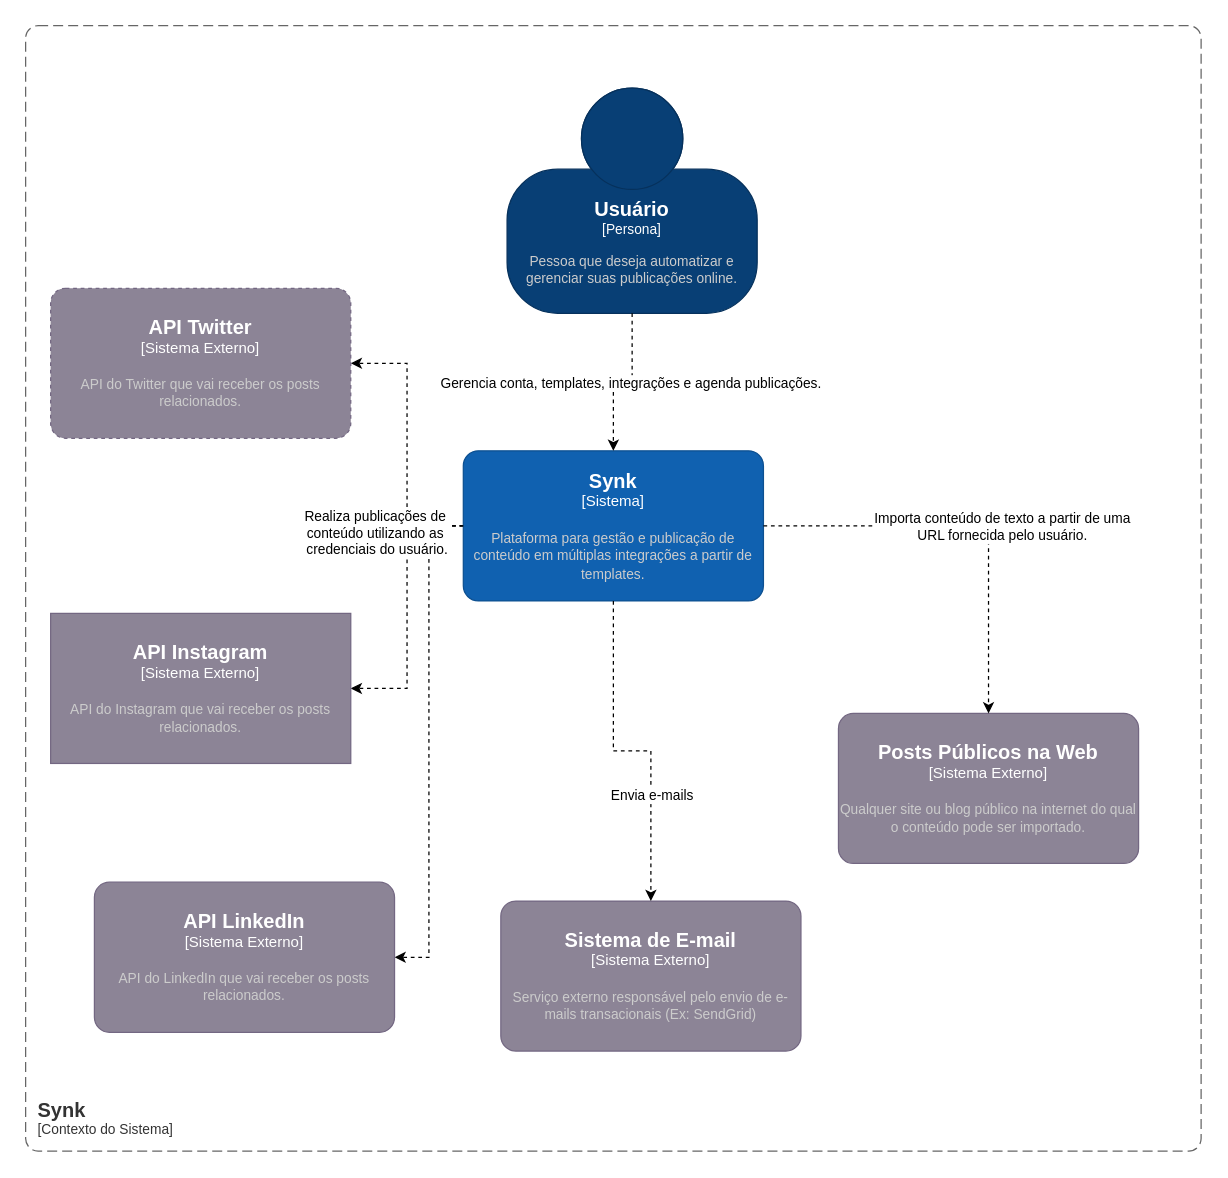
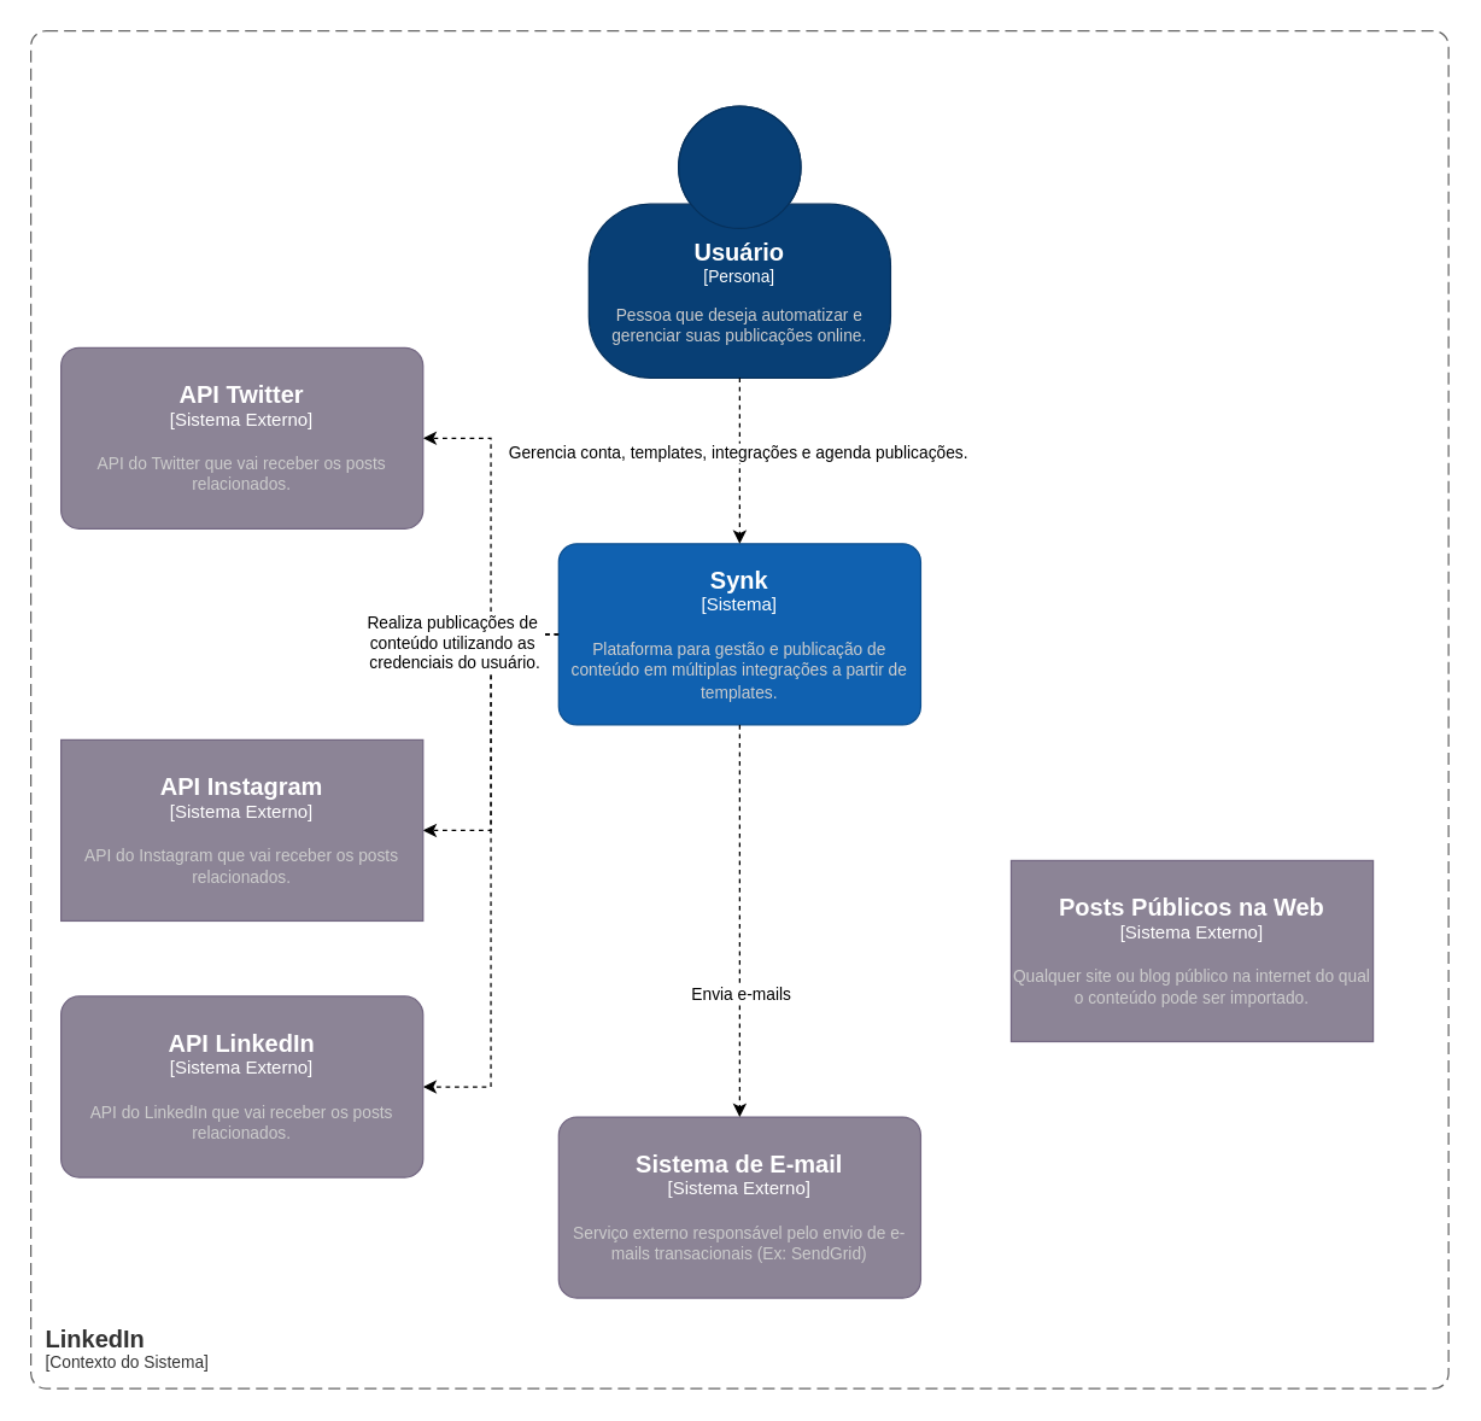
  <mxCell id="0" />
  <mxCell id="1" parent="0" />
  <mxCell id="2" style="edgeStyle=orthogonalEdgeStyle;rounded=0;orthogonalLoop=1;jettySize=auto;html=1;entryX=1;entryY=0.5;entryDx=0;entryDy=0;entryPerimeter=0;dashed=1;" edge="1" parent="1" source="6" target="18"><mxGeometry relative="1" as="geometry" /></mxCell>
  <mxCell id="3" style="edgeStyle=orthogonalEdgeStyle;rounded=0;orthogonalLoop=1;jettySize=auto;html=1;entryX=1;entryY=0.5;entryDx=0;entryDy=0;entryPerimeter=0;dashed=1;" edge="1" parent="1" source="6" target="19"><mxGeometry relative="1" as="geometry" /></mxCell>
- <mxCell id="4" value="&lt;font style=&quot;font-size: 16px&quot;&gt;&lt;b&gt;Usuário&lt;/b&gt;&lt;/font&gt;&lt;div&gt;[Persona]&lt;/div&gt;&lt;br&gt;&lt;div&gt;&lt;font style=&quot;font-size: 11px&quot;&gt;&lt;font color=&quot;#cccccc&quot;&gt;Pessoa que deseja automatizar e gerenciar suas publicações online.&lt;/font&gt;&lt;/div&gt;" style="html=1;fontSize=11;dashed=0;whiteSpace=wrap;fillColor=#083F75;strokeColor=#06315C;fontColor=#ffffff;shape=mxgraph.c4.person2;align=center;metaEdit=1;points=[[0.5,0,0],[1,0.5,0],[1,0.75,0],[0.75,1,0],[0.5,1,0],[0.25,1,0],[0,0.75,0],[0,0.5,0]];resizable=0;" parent="1" vertex="1"><mxGeometry x="405" y="70" width="200" height="180" as="geometry" /></mxCell>
- <mxCell id="5" value="&lt;font style=&quot;font-size: 16px&quot;&gt;&lt;b&gt;&lt;div style=&quot;text-align: left&quot;&gt;Synk&lt;/div&gt;&lt;/b&gt;&lt;/font&gt;&lt;div style=&quot;text-align: left&quot;&gt;[Contexto do Sistema]&lt;/div&gt;" style="rounded=1;fontSize=11;whiteSpace=wrap;html=1;dashed=1;arcSize=20;fillColor=none;strokeColor=#666666;fontColor=#333333;labelBackgroundColor=none;align=left;verticalAlign=bottom;labelBorderColor=none;spacingTop=0;spacing=10;dashPattern=8 4;metaEdit=1;rotatable=0;perimeter=rectanglePerimeter;noLabel=0;labelPadding=0;allowArrows=0;connectable=0;expand=0;recursiveResize=0;editable=1;pointerEvents=0;absoluteArcSize=1;points=[[0.25,0,0],[0.5,0,0],[0.75,0,0],[1,0.25,0],[1,0.5,0],[1,0.75,0],[0.75,1,0],[0.5,1,0],[0.25,1,0],[0,0.75,0],[0,0.5,0],[0,0.25,0]];" parent="1" vertex="1"><mxGeometry x="20" y="20" width="940" height="900" as="geometry" /></mxCell>
+ <mxCell id="4" value="&lt;font style=&quot;font-size: 16px&quot;&gt;&lt;b&gt;Usuário&lt;/b&gt;&lt;/font&gt;&lt;div&gt;[Persona]&lt;/div&gt;&lt;br&gt;&lt;div&gt;&lt;font style=&quot;font-size: 11px&quot;&gt;&lt;font color=&quot;#cccccc&quot;&gt;Pessoa que deseja automatizar e gerenciar suas publicações online.&lt;/font&gt;&lt;/div&gt;" style="html=1;fontSize=11;dashed=0;whiteSpace=wrap;fillColor=#083F75;strokeColor=#06315C;fontColor=#ffffff;shape=mxgraph.c4.person2;align=center;metaEdit=1;points=[[0.5,0,0],[1,0.5,0],[1,0.75,0],[0.75,1,0],[0.5,1,0],[0.25,1,0],[0,0.75,0],[0,0.5,0]];resizable=0;" parent="1" vertex="1"><mxGeometry x="390" y="70" width="200" height="180" as="geometry" /></mxCell>
+ <mxCell id="5" value="&lt;font style=&quot;font-size: 16px&quot;&gt;&lt;b&gt;&lt;div style=&quot;text-align: left&quot;&gt;LinkedIn&lt;/div&gt;&lt;/b&gt;&lt;/font&gt;&lt;div style=&quot;text-align: left&quot;&gt;[Contexto do Sistema]&lt;/div&gt;" style="rounded=1;fontSize=11;whiteSpace=wrap;html=1;dashed=1;arcSize=20;fillColor=none;strokeColor=#666666;fontColor=#333333;labelBackgroundColor=none;align=left;verticalAlign=bottom;labelBorderColor=none;spacingTop=0;spacing=10;dashPattern=8 4;metaEdit=1;rotatable=0;perimeter=rectanglePerimeter;noLabel=0;labelPadding=0;allowArrows=0;connectable=0;expand=0;recursiveResize=0;editable=1;pointerEvents=0;absoluteArcSize=1;points=[[0.25,0,0],[0.5,0,0],[0.75,0,0],[1,0.25,0],[1,0.5,0],[1,0.75,0],[0.75,1,0],[0.5,1,0],[0.25,1,0],[0,0.75,0],[0,0.5,0],[0,0.25,0]];" parent="1" vertex="1"><mxGeometry x="20" y="20" width="940" height="900" as="geometry" /></mxCell>
  <mxCell id="6" value="&lt;font style=&quot;font-size: 16px&quot;&gt;&lt;b&gt;Synk&lt;/b&gt;&lt;/font&gt;&lt;div&gt;[Sistema]&lt;/div&gt;&lt;br&gt;&lt;div&gt;&lt;font style=&quot;font-size: 11px&quot;&gt;&lt;font color=&quot;#cccccc&quot;&gt;Plataforma para gestão e publicação de conteúdo em múltiplas integrações a partir de templates.&lt;/font&gt;&lt;/div&gt;" style="rounded=1;whiteSpace=wrap;html=1;labelBackgroundColor=none;fillColor=#1061B0;fontColor=#ffffff;align=center;arcSize=10;strokeColor=#0D5091;metaEdit=1;resizable=0;points=[[0.25,0,0],[0.5,0,0],[0.75,0,0],[1,0.25,0],[1,0.5,0],[1,0.75,0],[0.75,1,0],[0.5,1,0],[0.25,1,0],[0,0.75,0],[0,0.5,0],[0,0.25,0]];" parent="1" vertex="1"><mxGeometry x="370" y="360" width="240" height="120" as="geometry" /></mxCell>
- <mxCell id="7" value="&lt;font style=&quot;font-size: 16px&quot;&gt;&lt;b&gt;Sistema de E-mail&lt;/b&gt;&lt;/font&gt;&lt;div&gt;[Sistema Externo]&lt;/div&gt;&lt;br&gt;&lt;div&gt;&lt;font style=&quot;font-size: 11px&quot;&gt;&lt;font color=&quot;#cccccc&quot;&gt;Serviço externo responsável pelo envio de e-mails transacionais (Ex: SendGrid)&lt;/font&gt;&lt;/div&gt;" style="rounded=1;whiteSpace=wrap;html=1;labelBackgroundColor=none;fillColor=#8C8496;fontColor=#ffffff;align=center;arcSize=10;strokeColor=#736782;metaEdit=1;resizable=0;points=[[0.25,0,0],[0.5,0,0],[0.75,0,0],[1,0.25,0],[1,0.5,0],[1,0.75,0],[0.75,1,0],[0.5,1,0],[0.25,1,0],[0,0.75,0],[0,0.5,0],[0,0.25,0]];" parent="1" vertex="1"><mxGeometry x="400" y="720" width="240" height="120" as="geometry" /></mxCell>
- <mxCell id="8" value="&lt;font style=&quot;font-size: 16px&quot;&gt;&lt;b&gt;Posts Públicos na Web&lt;/b&gt;&lt;/font&gt;&lt;div&gt;[Sistema Externo]&lt;/div&gt;&lt;br&gt;&lt;div&gt;&lt;font style=&quot;font-size: 11px&quot;&gt;&lt;font color=&quot;#cccccc&quot;&gt;Qualquer site ou blog público na internet do qual o conteúdo pode ser importado.&lt;/font&gt;&lt;/div&gt;" style="rounded=1;whiteSpace=wrap;html=1;labelBackgroundColor=none;fillColor=#8C8496;fontColor=#ffffff;align=center;arcSize=10;strokeColor=#736782;metaEdit=1;resizable=0;points=[[0.25,0,0],[0.5,0,0],[0.75,0,0],[1,0.25,0],[1,0.5,0],[1,0.75,0],[0.75,1,0],[0.5,1,0],[0.25,1,0],[0,0.75,0],[0,0.5,0],[0,0.25,0]];" parent="1" vertex="1"><mxGeometry x="670" y="570" width="240" height="120" as="geometry" /></mxCell>
+ <mxCell id="7" value="&lt;font style=&quot;font-size: 16px&quot;&gt;&lt;b&gt;Sistema de E-mail&lt;/b&gt;&lt;/font&gt;&lt;div&gt;[Sistema Externo]&lt;/div&gt;&lt;br&gt;&lt;div&gt;&lt;font style=&quot;font-size: 11px&quot;&gt;&lt;font color=&quot;#cccccc&quot;&gt;Serviço externo responsável pelo envio de e-mails transacionais (Ex: SendGrid)&lt;/font&gt;&lt;/div&gt;" style="rounded=1;whiteSpace=wrap;html=1;labelBackgroundColor=none;fillColor=#8C8496;fontColor=#ffffff;align=center;arcSize=10;strokeColor=#736782;metaEdit=1;resizable=0;points=[[0.25,0,0],[0.5,0,0],[0.75,0,0],[1,0.25,0],[1,0.5,0],[1,0.75,0],[0.75,1,0],[0.5,1,0],[0.25,1,0],[0,0.75,0],[0,0.5,0],[0,0.25,0]];" parent="1" vertex="1"><mxGeometry x="370" y="740" width="240" height="120" as="geometry" /></mxCell>
+ <mxCell id="8" value="&lt;font style=&quot;font-size: 16px&quot;&gt;&lt;b&gt;Posts Públicos na Web&lt;/b&gt;&lt;/font&gt;&lt;div&gt;[Sistema Externo]&lt;/div&gt;&lt;br&gt;&lt;div&gt;&lt;font style=&quot;font-size: 11px&quot;&gt;&lt;font color=&quot;#cccccc&quot;&gt;Qualquer site ou blog público na internet do qual o conteúdo pode ser importado.&lt;/font&gt;&lt;/div&gt;" style="whiteSpace=wrap;html=1;labelBackgroundColor=none;fillColor=#8C8496;fontColor=#ffffff;align=center;arcSize=10;strokeColor=#736782;metaEdit=1;resizable=0;points=[[0.25,0,0],[0.5,0,0],[0.75,0,0],[1,0.25,0],[1,0.5,0],[1,0.75,0],[0.75,1,0],[0.5,1,0],[0.25,1,0],[0,0.75,0],[0,0.5,0],[0,0.25,0]];rounded=0;" parent="1" vertex="1"><mxGeometry x="670" y="570" width="240" height="120" as="geometry" /></mxCell>
  <mxCell id="9" style="edgeStyle=orthogonalEdgeStyle;rounded=0;orthogonalLoop=1;jettySize=auto;html=1;entryX=0.5;entryY=0;entryDx=0;entryDy=0;entryPerimeter=0;dashed=1;" parent="1" source="4" target="6" edge="1"><mxGeometry relative="1" as="geometry" /></mxCell>
  <mxCell id="10" value="Gerencia conta, templates, integrações e agenda publicações." style="edgeLabel;html=1;align=center;verticalAlign=middle;resizable=0;points=[];" parent="9" vertex="1" connectable="0"><mxGeometry x="-0.131" y="-2" relative="1" as="geometry"><mxPoint y="1" as="offset" /></mxGeometry></mxCell>
  <mxCell id="11" style="edgeStyle=orthogonalEdgeStyle;rounded=0;orthogonalLoop=1;jettySize=auto;html=1;entryX=0.5;entryY=0;entryDx=0;entryDy=0;entryPerimeter=0;dashed=1;" parent="1" source="6" target="7" edge="1"><mxGeometry relative="1" as="geometry" /></mxCell>
  <mxCell id="12" value="Envia e-mails" style="edgeLabel;html=1;align=center;verticalAlign=middle;resizable=0;points=[];" parent="11" vertex="1" connectable="0"><mxGeometry x="0.368" relative="1" as="geometry"><mxPoint as="offset" /></mxGeometry></mxCell>
  <mxCell id="13" style="edgeStyle=orthogonalEdgeStyle;rounded=0;orthogonalLoop=1;jettySize=auto;html=1;entryX=1;entryY=0.5;entryDx=0;entryDy=0;entryPerimeter=0;dashed=1;" parent="1" source="6" target="17" edge="1"><mxGeometry relative="1" as="geometry" /></mxCell>
  <mxCell id="14" value="Realiza publicações de&amp;nbsp;&lt;div&gt;conteúdo&amp;nbsp;&lt;span style=&quot;background-color: light-dark(#ffffff, var(--ge-dark-color, #121212)); color: light-dark(rgb(0, 0, 0), rgb(255, 255, 255));&quot;&gt;utilizando as&amp;nbsp;&lt;/span&gt;&lt;/div&gt;&lt;div&gt;&lt;span style=&quot;background-color: light-dark(#ffffff, var(--ge-dark-color, #121212)); color: light-dark(rgb(0, 0, 0), rgb(255, 255, 255));&quot;&gt;credenciais do usuário.&lt;/span&gt;&lt;/div&gt;" style="edgeLabel;html=1;align=center;verticalAlign=middle;resizable=0;points=[];" parent="13" vertex="1" connectable="0"><mxGeometry x="-0.134" y="2" relative="1" as="geometry"><mxPoint x="-23" y="55" as="offset" /></mxGeometry></mxCell>
- <mxCell id="15" style="edgeStyle=orthogonalEdgeStyle;rounded=0;orthogonalLoop=1;jettySize=auto;html=1;entryX=0.5;entryY=0;entryDx=0;entryDy=0;entryPerimeter=0;dashed=1;" parent="1" source="6" target="8" edge="1"><mxGeometry relative="1" as="geometry" /></mxCell>
- <mxCell id="16" value="Importa conteúdo de texto a partir de uma&lt;div&gt;URL fornecida pelo usuário.&lt;/div&gt;" style="edgeLabel;html=1;align=center;verticalAlign=middle;resizable=0;points=[];" parent="15" vertex="1" connectable="0"><mxGeometry x="0.28" y="6" relative="1" as="geometry"><mxPoint x="4" y="-31" as="offset" /></mxGeometry></mxCell>
- <mxCell id="17" value="&lt;font style=&quot;font-size: 16px&quot;&gt;&lt;b&gt;API Twitter&lt;/b&gt;&lt;/font&gt;&lt;div&gt;[Sistema Externo]&lt;/div&gt;&lt;br&gt;&lt;div&gt;&lt;font style=&quot;font-size: 11px&quot;&gt;&lt;font color=&quot;#cccccc&quot;&gt;API do Twitter que vai receber os posts relacionados.&lt;/font&gt;&lt;/div&gt;" style="rounded=1;whiteSpace=wrap;html=1;labelBackgroundColor=none;fillColor=#8C8496;fontColor=#ffffff;align=center;arcSize=10;strokeColor=#736782;metaEdit=1;resizable=0;points=[[0.25,0,0],[0.5,0,0],[0.75,0,0],[1,0.25,0],[1,0.5,0],[1,0.75,0],[0.75,1,0],[0.5,1,0],[0.25,1,0],[0,0.75,0],[0,0.5,0],[0,0.25,0]];dashed=1;" vertex="1" parent="1"><mxGeometry x="40" y="230" width="240" height="120" as="geometry" /></mxCell>
+ <mxCell id="17" value="&lt;font style=&quot;font-size: 16px&quot;&gt;&lt;b&gt;API Twitter&lt;/b&gt;&lt;/font&gt;&lt;div&gt;[Sistema Externo]&lt;/div&gt;&lt;br&gt;&lt;div&gt;&lt;font style=&quot;font-size: 11px&quot;&gt;&lt;font color=&quot;#cccccc&quot;&gt;API do Twitter que vai receber os posts relacionados.&lt;/font&gt;&lt;/div&gt;" style="rounded=1;whiteSpace=wrap;html=1;labelBackgroundColor=none;fillColor=#8C8496;fontColor=#ffffff;align=center;arcSize=10;strokeColor=#736782;metaEdit=1;resizable=0;points=[[0.25,0,0],[0.5,0,0],[0.75,0,0],[1,0.25,0],[1,0.5,0],[1,0.75,0],[0.75,1,0],[0.5,1,0],[0.25,1,0],[0,0.75,0],[0,0.5,0],[0,0.25,0]];" vertex="1" parent="1"><mxGeometry x="40" y="230" width="240" height="120" as="geometry" /></mxCell>
  <mxCell id="18" value="&lt;font style=&quot;font-size: 16px&quot;&gt;&lt;b&gt;API Instagram&lt;/b&gt;&lt;/font&gt;&lt;div&gt;[Sistema Externo]&lt;/div&gt;&lt;br&gt;&lt;div&gt;&lt;font style=&quot;font-size: 11px&quot;&gt;&lt;font color=&quot;#cccccc&quot;&gt;API do Instagram que vai receber os posts relacionados.&lt;/font&gt;&lt;/div&gt;" style="whiteSpace=wrap;html=1;labelBackgroundColor=none;fillColor=#8C8496;fontColor=#ffffff;align=center;arcSize=10;strokeColor=#736782;metaEdit=1;resizable=0;points=[[0.25,0,0],[0.5,0,0],[0.75,0,0],[1,0.25,0],[1,0.5,0],[1,0.75,0],[0.75,1,0],[0.5,1,0],[0.25,1,0],[0,0.75,0],[0,0.5,0],[0,0.25,0]];rounded=0;" vertex="1" parent="1"><mxGeometry x="40" y="490" width="240" height="120" as="geometry" /></mxCell>
- <mxCell id="19" value="&lt;font style=&quot;font-size: 16px&quot;&gt;&lt;b&gt;API LinkedIn&lt;/b&gt;&lt;/font&gt;&lt;div&gt;[Sistema Externo]&lt;/div&gt;&lt;br&gt;&lt;div&gt;&lt;font style=&quot;font-size: 11px&quot;&gt;&lt;font color=&quot;#cccccc&quot;&gt;API do LinkedIn que vai receber os posts relacionados.&lt;/font&gt;&lt;/div&gt;" style="rounded=1;whiteSpace=wrap;html=1;labelBackgroundColor=none;fillColor=#8C8496;fontColor=#ffffff;align=center;arcSize=10;strokeColor=#736782;metaEdit=1;resizable=0;points=[[0.25,0,0],[0.5,0,0],[0.75,0,0],[1,0.25,0],[1,0.5,0],[1,0.75,0],[0.75,1,0],[0.5,1,0],[0.25,1,0],[0,0.75,0],[0,0.5,0],[0,0.25,0]];" vertex="1" parent="1"><mxGeometry x="75" y="705" width="240" height="120" as="geometry" /></mxCell>
+ <mxCell id="19" value="&lt;font style=&quot;font-size: 16px&quot;&gt;&lt;b&gt;API LinkedIn&lt;/b&gt;&lt;/font&gt;&lt;div&gt;[Sistema Externo]&lt;/div&gt;&lt;br&gt;&lt;div&gt;&lt;font style=&quot;font-size: 11px&quot;&gt;&lt;font color=&quot;#cccccc&quot;&gt;API do LinkedIn que vai receber os posts relacionados.&lt;/font&gt;&lt;/div&gt;" style="rounded=1;whiteSpace=wrap;html=1;labelBackgroundColor=none;fillColor=#8C8496;fontColor=#ffffff;align=center;arcSize=10;strokeColor=#736782;metaEdit=1;resizable=0;points=[[0.25,0,0],[0.5,0,0],[0.75,0,0],[1,0.25,0],[1,0.5,0],[1,0.75,0],[0.75,1,0],[0.5,1,0],[0.25,1,0],[0,0.75,0],[0,0.5,0],[0,0.25,0]];" vertex="1" parent="1"><mxGeometry x="40" y="660" width="240" height="120" as="geometry" /></mxCell>
